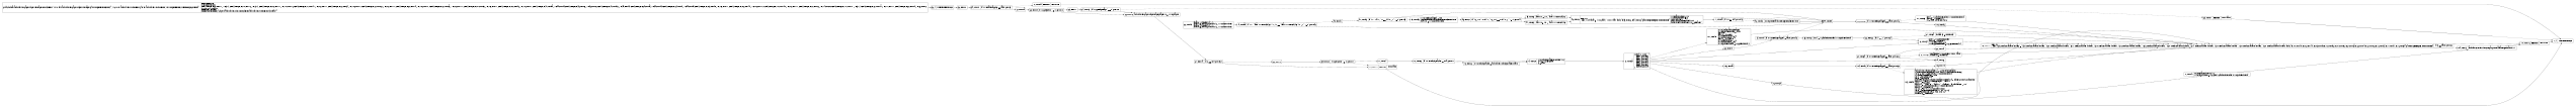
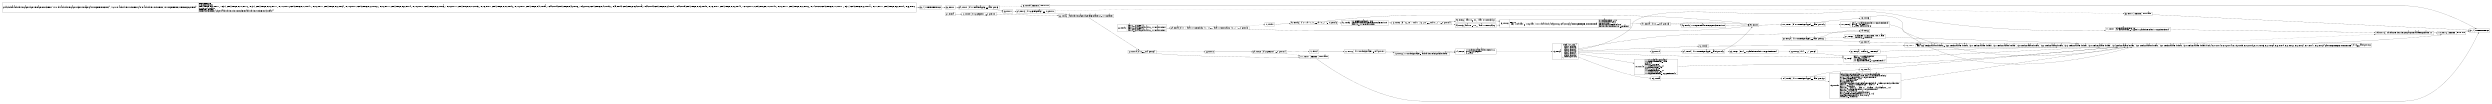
  digraph {
    rankdir=LR
    node [shape=record]
    n1 [label="{56\:\ ?|MTH_ENTER_BLOCK\l}"]
    n2 [label="{58\:\ 0x0000}"]
    n3 [label="{59\:\ 0x0007|if (r17.mFakeDragging == false) goto L5\l}"]
    n4 [label="{60\:\ 0x0009|RETURN\l|return true\l}"]
    n5 [label="{61\:\ 0x000a}"]
    n6 [label="{57\:\ ?|MTH_EXIT_BLOCK\l}"]
    n7 [label="{62\:\ 0x000f|if (r18.getAction() != 0) goto L10\l}"]
    n8 [label="{63\:\ 0x0011}"]
    n9 [label="{66\:\ 0x0018|androidx.viewpager.widget.PagerAdapter r2 = r17.mAdapter\l}"]
    n10 [label="{64\:\ 0x0015|if (r18.getEdgeFlags() == 0) goto L10\l}"]
    n11 [label="{67\:\ 0x001a|if (r2 == null) goto L54\l}"]
    n12 [label="{65\:\ 0x0017|RETURN\l|return false\l}"]
    n13 [label="{68\:\ 0x001c}"]
    n14 [label="{111\:\ 0x0177|RETURN\l|return false\l}"]
    n15 [label="{69\:\ 0x0020|if (r2.getCount() != 0) goto L14\l}"]
    n16 [label="{71\:\ 0x0024}"]
    n17 [label="{72\:\ 0x0026|if (r17.mVelocityTracker != null) goto L17\l}"]
    n18 [label="{73\:\ 0x0028|r17.mVelocityTracker = android.view.VelocityTracker.obtain()\l}"]
-   n19 [label="{74\:\ 0x002e|r17.mVelocityTracker.mCurItem(r18)\lint r2 = r18.getAction()\lr5 = false\l}"]
+   n19 [label="{74\:\ 0x002e|r17.mVelocityTracker.addMovement(r18)\lint r2 = r18.getAction()\lr5 = false\l}"]
    n20 [label="{75\:\ 0x003a|switch((r2 & 255)) \{\l    case 0: goto L53;\l    case 1: goto L49;\l    case 2: goto L29;\l    case 3: goto L25;\l    case 4: goto L19;\l    case 5: goto L24;\l    case 6: goto L23;\l    default: goto L19;\l\}\l}"]
    n21 [label="{76\:\ 0x003d}"]
    n22 [label="{77\:\ 0x0041|onSecondaryPointerUp(r18)\lr17.mLastMotionX = r18.getX(r18.findPointerIndex(r17.mActivePointerId))\l}"]
    n23 [label="{78\:\ 0x0054|int r4 = r18.getActionIndex()\lfloat r6 = r18.getX(r4)\lr17.mLastMotionX = r6\lr17.mActivePointerId = r18.getPointerId(r4)\l}"]
    n24 [label="{79\:\ 0x0068}"]
    n25 [label="{83\:\ 0x007d}"]
    n26 [label="{103\:\ 0x00fa}"]
    n27 [label="{107\:\ 0x014e|r17.mScroller.abortAnimation()\lr17.mPopulatePending = false\lpopulate()\lfloat r2 = r18.getX()\lr17.mInitialMotionX = r2\lr17.mLastMotionX = r2\lfloat r2 = r18.getY()\lr17.mInitialMotionY = r2\lr17.mLastMotionY = r2\lr17.mActivePointerId = r18.getPointerId(0)\l}"]
    n28 [label="{108\:\ 0x0171|PHI: r5 \l  PHI: (r5v5 'needsInvalidate' boolean) = (r5v0 'needsInvalidate' boolean), (r5v0 'needsInvalidate' boolean), (r5v1 'needsInvalidate' boolean), (r5v0 'needsInvalidate' boolean), (r5v2 'needsInvalidate' boolean), (r5v3 'needsInvalidate' boolean), (r5v0 'needsInvalidate' boolean), (r5v4 'needsInvalidate' boolean), (r5v0 'needsInvalidate' boolean), (r5v0 'needsInvalidate' boolean), (r5v0 'needsInvalidate' boolean) binds: [B:107:0x014e, B:106:0x014b, B:105:0x00fe, B:102:0x00f6, B:101:0x00e3, B:87:0x008a, B:82:0x0079, B:81:0x006c, B:78:0x0054, B:77:0x0041, B:76:0x003d] A[DONT_GENERATE, DONT_INLINE]\l|if (r5 == false) goto L22\l}"]
    n29 [label="{109\:\ 0x0173|androidx.core.view.ViewCompat.postInvalidateOnAnimation(r17)\l}"]
    n30 [label="{84\:\ 0x007f|if (r17.mIsBeingDragged != false) goto L45\l}"]
    n31 [label="{104\:\ 0x00fc|if (r17.mIsBeingDragged == false) goto L52\l}"]
    n32 [label="{110\:\ 0x0176|RETURN\l|return true\l}"]
    n33 [label="{80\:\ 0x006a|if (r17.mIsBeingDragged == false) goto L28\l}"]
    n34 [label="{81\:\ 0x006c|scrollToItem(r17.mCurItem, true, 0, false)\lboolean r5 = resetTouch()\l}"]
    n35 [label="{82\:\ 0x0079}"]
    n36 [label="{85\:\ 0x0081|int r4 = r18.findPointerIndex(r17.mActivePointerId)\l}"]
    n37 [label="{99\:\ 0x00df}"]
    n38 [label="{86\:\ 0x0088|if (r4 != (\-1)) goto L34\l}"]
    n39 [label="{100\:\ 0x00e1|if (r17.mIsBeingDragged == false) goto L48\l}"]
    n40 [label="{87\:\ 0x008a|boolean r5 = resetTouch()\l}"]
    n41 [label="{88\:\ 0x0092|float r6 = r18.getX(r4)\lfloat r7 = java.lang.Math.abs(r6 \- r17.mLastMotionX)\lfloat r8 = r18.getY(r4)\lfloat r9 = java.lang.Math.abs(r8 \- r17.mLastMotionY)\l}"]
    n42 [label="{89\:\ 0x00af|if ((r7 \> ((float) r17.mTouchSlop) ? 1 : (r7 == ((float) r17.mTouchSlop) ? 0 : \-1)) \<= 0) goto L45\l}"]
    n43 [label="{90\:\ 0x00b1}"]
    n44 [label="{91\:\ 0x00b3|if ((r7 \> r9 ? 1 : (r7 == r9 ? 0 : \-1)) \<= 0) goto L45\l}"]
    n45 [label="{92\:\ 0x00b5|r17.mIsBeingDragged = true\lrequestParentDisallowInterceptTouchEvent(true)\lfloat r10 = r17.mInitialMotionX\l}"]
    n46 [label="{93\:\ 0x00c1|if (((r6 \- r10) \> 0.0f ? 1 : ((r6 \- r10) == 0.0f ? 0 : \-1)) \<= 0) goto L44\l}"]
    n47 [label="{94\:\ 0x00c3|float r10 = r10 + ((float) r17.mTouchSlop)\l}"]
    n48 [label="{95\:\ 0x00c8|float r10 = r10 \- ((float) r17.mTouchSlop)\l}"]
    n49 [label="{96\:\ 0x00cc|PHI: r10 \l  PHI: (r10v9 float) = (r10v8 float), (r10v11 float) binds: [B:95:0x00c8, B:94:0x00c3] A[DONT_GENERATE, DONT_INLINE]\l|r17.mLastMotionX = r10\lr17.mLastMotionY = r8\lsetScrollState(1)\lsetScrollingCacheEnabled(true)\landroid.view.ViewParent r10 = getParent()\l}"]
    n50 [label="{97\:\ 0x00da|if (r10 == null) goto L45\l}"]
    n51 [label="{98\:\ 0x00dc|r10.requestDisallowInterceptTouchEvent(true)\l}"]
    n52 [label="{101\:\ 0x00e3|int r4 = r18.findPointerIndex(r17.mActivePointerId)\lfloat r6 = r18.getX(r4)\lr5 = false \| performDrag(r6)\l}"]
    n53 [label="{102\:\ 0x00f6}"]
    n54 [label="{105\:\ 0x00fe|android.view.VelocityTracker r4 = r17.mVelocityTracker\lr4.computeCurrentVelocity(1000, (float) r17.mMaximumVelocity)\lint r6 = (int) r4.getXVelocity(r17.mActivePointerId)\lr17.mPopulatePending = true\lint r7 = getClientWidth()\lint r8 = getScrollX()\landroidx.viewpager.widget.ViewPager$ItemInfo r9 = infoForCurrentScrollPosition()\lfloat r10 = ((float) r17.mPageMargin) \/ ((float) r7)\lint r11 = r9.position\lfloat r12 = ((((float) r8) \/ ((float) r7)) \- r9.offset) \/ (r9.widthFactor + r10)\lint r13 = r18.findPointerIndex(r17.mActivePointerId)\lfloat r14 = r18.getX(r13)\lint r15 = (int) (r14 \- r17.mInitialMotionX)\lint r2 = determineTargetPage(r11, r12, r6, r15)\lsetCurrentItemInternal(r2, true, true, r6)\lboolean r5 = resetTouch()\l}"]
    n55 [label="{106\:\ 0x014b}"]
    n56 [label="{public boolean androidx.viewpager.widget.ViewPager.onTouchEvent((r17v0 'this' androidx.viewpager.widget.ViewPager A[IMMUTABLE_TYPE, THIS]), (r18v0 'ev' android.view.MotionEvent A[D('ev' android.view.MotionEvent), IMMUTABLE_TYPE, METHOD_ARGUMENT]))  | DONT_RENAME\lUSE_LINES_HINTS\lCROSS_EDGE: B:65:0x0017 \-\> B:57:?, CROSS_EDGE: B:110:0x0176 \-\> B:57:?, CROSS_EDGE: B:108:0x0171 \-\> B:110:0x0176, CROSS_EDGE: B:77:0x0041 \-\> B:108:0x0171, CROSS_EDGE: B:78:0x0054 \-\> B:108:0x0171, CROSS_EDGE: B:81:0x006c \-\> B:108:0x0171, CROSS_EDGE: B:82:0x0079 \-\> B:108:0x0171, CROSS_EDGE: B:87:0x008a \-\> B:108:0x0171, CROSS_EDGE: B:101:0x00e3 \-\> B:108:0x0171, CROSS_EDGE: B:102:0x00f6 \-\> B:108:0x0171, CROSS_EDGE: B:97:0x00da \-\> B:99:0x00df, CROSS_EDGE: B:95:0x00c8 \-\> B:96:0x00cc, CROSS_EDGE: B:91:0x00b3 \-\> B:99:0x00df, CROSS_EDGE: B:89:0x00af \-\> B:99:0x00df, CROSS_EDGE: B:84:0x007f \-\> B:99:0x00df, CROSS_EDGE: B:105:0x00fe \-\> B:108:0x0171, CROSS_EDGE: B:106:0x014b \-\> B:108:0x0171, CROSS_EDGE: B:107:0x014e \-\> B:108:0x0171, CROSS_EDGE: B:72:0x0026 \-\> B:74:0x002e, CROSS_EDGE: B:111:0x0177 \-\> B:57:?, CROSS_EDGE: B:67:0x001a \-\> B:111:0x0177, CROSS_EDGE: B:62:0x000f \-\> B:66:0x0018\lINLINE_NOT_NEEDED\lTYPE_VARS: EMPTY\lMETHOD_OVERRIDE: [ClspMth\{android.view.View.onTouchEvent(android.view.MotionEvent):boolean\}]\l}"]
    n1 -> n2
    n2 -> n3
    n3 -> n4 [style=dashed]
-   n3 -> n5
+   n3 -> n8
    n4 -> n6
    n5 -> n7
    n7 -> n8 [style=dashed]
    n7 -> n9
    n8 -> n10
    n9 -> n11
    n10 -> n9
    n10 -> n12 [style=dashed]
    n11 -> n13 [style=dashed]
    n11 -> n14
    n12 -> n6
    n13 -> n15
    n14 -> n6
    n15 -> n14 [style=dashed]
    n15 -> n16
    n16 -> n17
    n17 -> n18 [style=dashed]
    n17 -> n19
    n18 -> n19
    n19 -> n20
    n20 -> n21
    n20 -> n22
    n20 -> n23
    n20 -> n24
    n20 -> n25
    n20 -> n26
    n20 -> n27
    n21 -> n28
    n22 -> n29
    n23 -> n28
    n25 -> n30
    n26 -> n31
    n27 -> n28
    n28 -> n29 [style=dashed]
    n28 -> n32
    n29 -> n32
    n30 -> n36 [style=dashed]
    n30 -> n37
    n31 -> n54 [style=dashed]
    n31 -> n55
    n32 -> n6
    n33 -> n24
    n33 -> n34 [style=dashed]
    n33 -> n35
    n34 -> n28
    n35 -> n28
    n36 -> n38
    n37 -> n39
    n38 -> n23
    n38 -> n40 [style=dashed]
    n39 -> n52 [style=dashed]
    n39 -> n53
    n40 -> n28
    n41 -> n42
    n42 -> n37
    n42 -> n43 [style=dashed]
    n43 -> n44
    n44 -> n37
    n44 -> n45 [style=dashed]
    n45 -> n46
    n46 -> n47 [style=dashed]
    n46 -> n48
    n47 -> n49
    n48 -> n49
    n49 -> n50
    n50 -> n37
    n50 -> n51 [style=dashed]
    n51 -> n37
    n52 -> n28
    n53 -> n28
    n54 -> n28
    n55 -> n28
    n56 -> n1
  }
